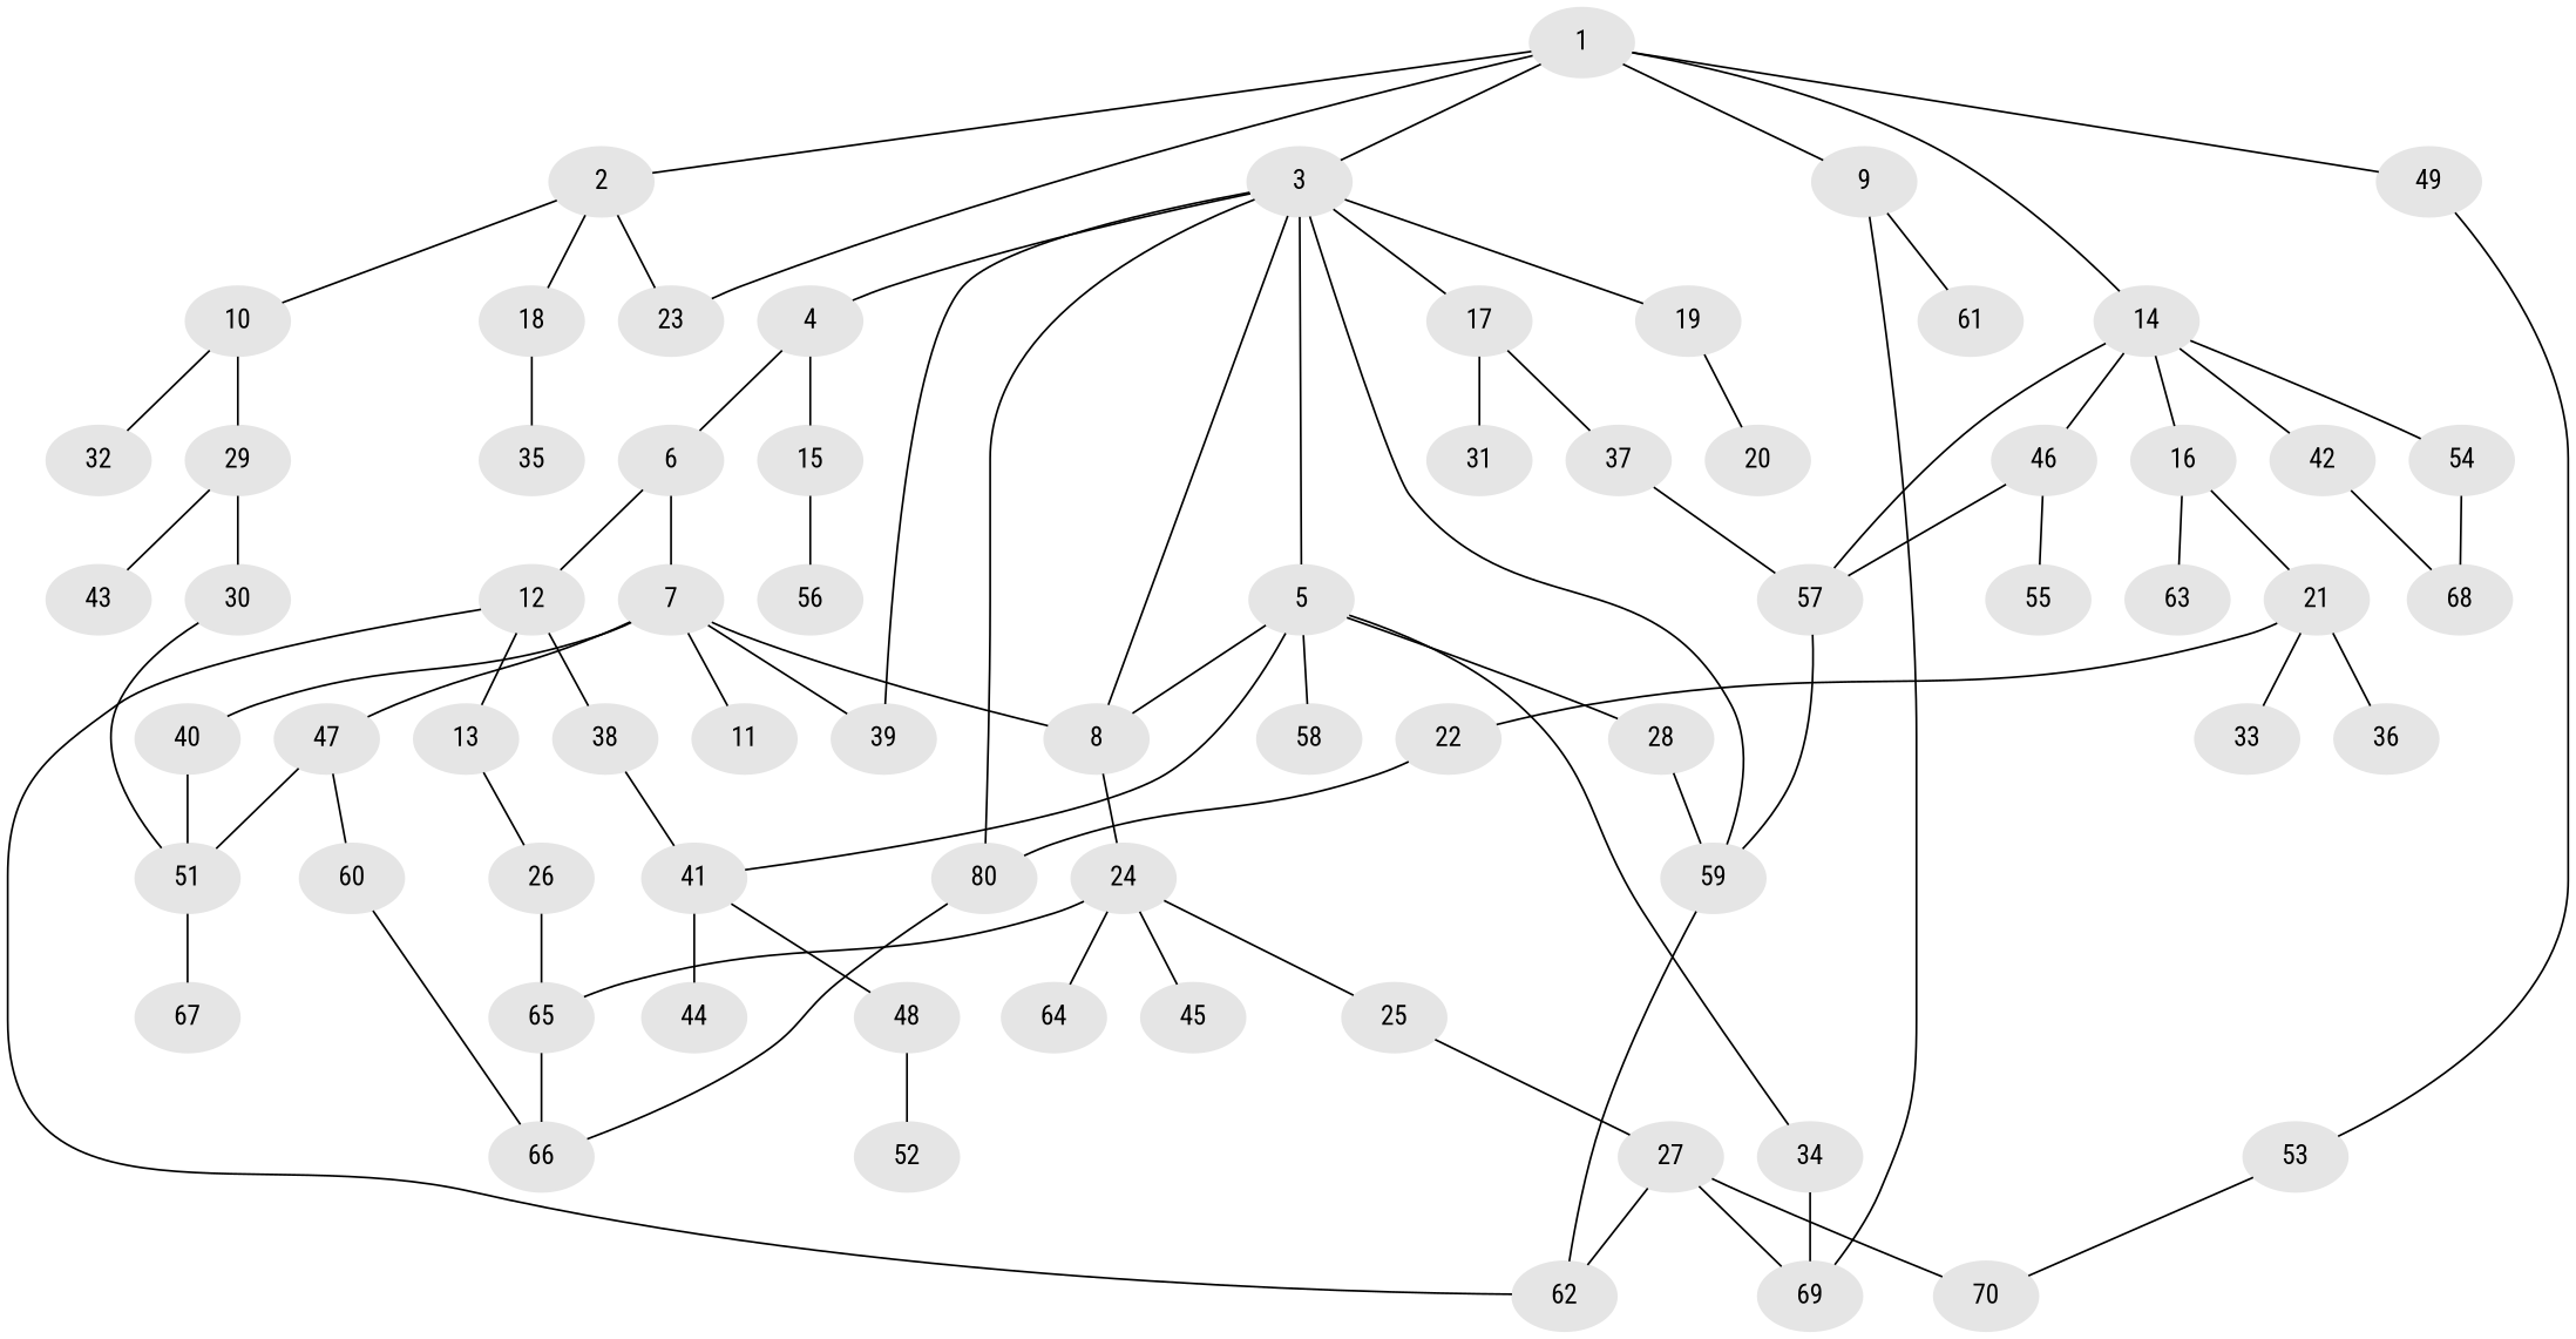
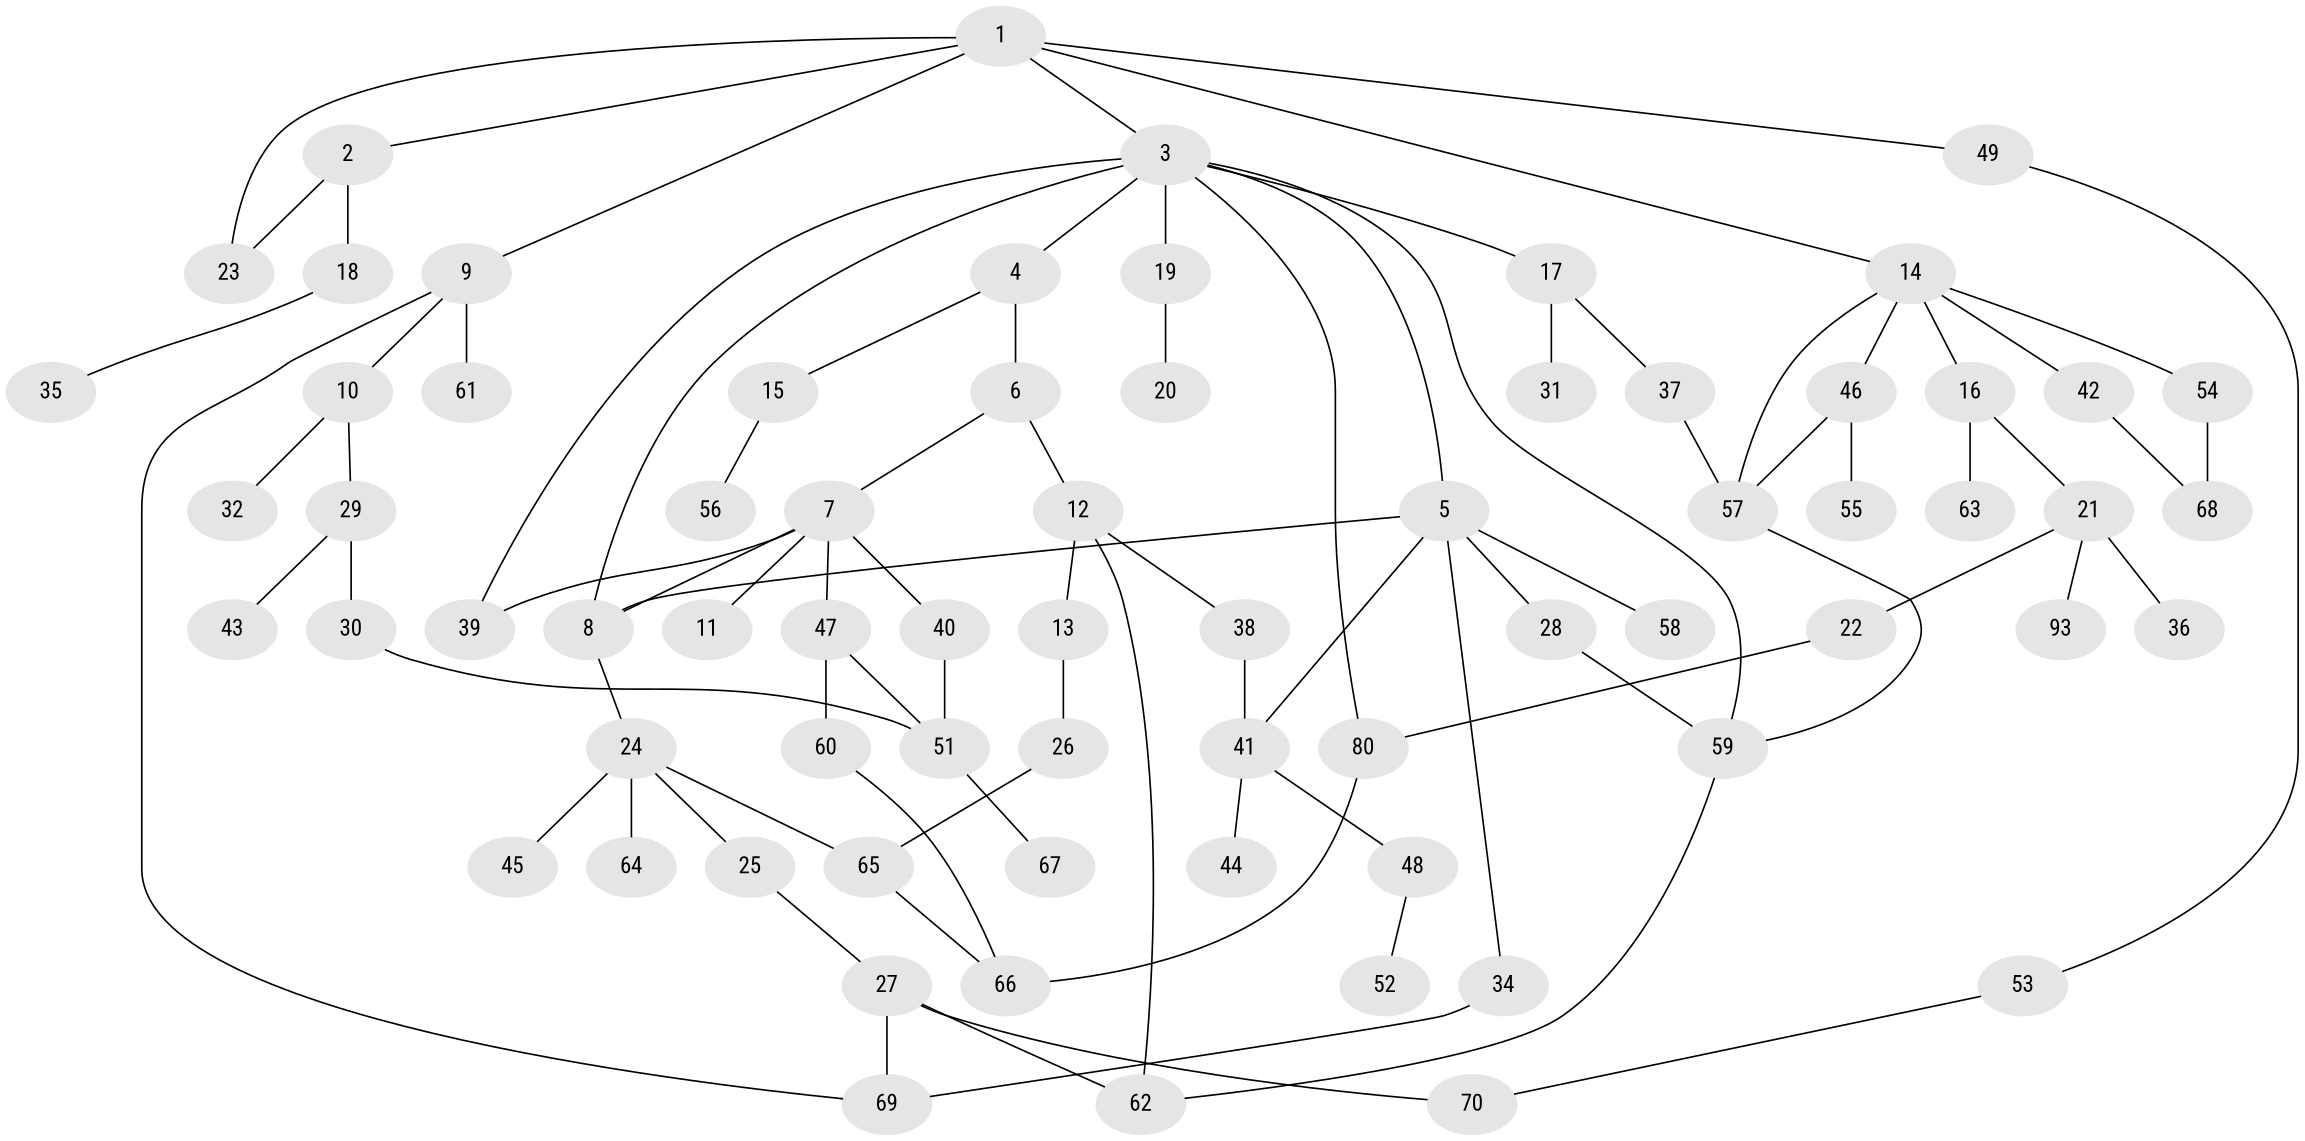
  graph {
    fontname="Roboto Condensed"
    node [color=gray90 fontname="Roboto Condensed" style=filled]
    edge [fontname="Roboto Condensed"]
    1
    2
    3
    9
    14
    23
    49
    18
    4
    5
    8
    17
    19
    39
    n15 [label=80]
    59
    10
    61
    69
    16
    42
    46
    54
    57
    53
    35
    6
    15
    28
    34
    41
    58
    24
    31
    37
    20
    66
    62
    7
    12
    56
    44
    48
    11
    40
    47
    13
    38
    51
    60
    25
    45
    64
    65
    29
    32
    30
    43
    26
    21
    63
    68
    55
    22
-   33
+   33 [label=93]
    36
    27
    70
    67
    52
    1 -- 2
    1 -- 3
    1 -- 9
    1 -- 14
    1 -- 23
    1 -- 49
    2 -- 23
    2 -- 18
    3 -- 4
    3 -- 5
    3 -- 8
    3 -- 17
    3 -- 19
    3 -- 39
    3 -- n15
    3 -- 59
-   2 -- 10
+   9 -- 10
    9 -- 61
    9 -- 69
    14 -- 16
    14 -- 42
    14 -- 46
    14 -- 54
    14 -- 57
    49 -- 53
    18 -- 35
    4 -- 6
    4 -- 15
    5 -- 8
    5 -- 28
    5 -- 34
    5 -- 41
    5 -- 58
    8 -- 24
    17 -- 31
    17 -- 37
    19 -- 20
    n15 -- 66
    59 -- 62
    10 -- 29
    10 -- 32
    16 -- 21
    16 -- 63
    42 -- 68
    46 -- 57
    46 -- 55
    54 -- 68
    57 -- 59
    53 -- 70
    6 -- 7
    6 -- 12
    15 -- 56
    28 -- 59
    34 -- 69
    41 -- 44
    41 -- 48
    24 -- 25
    24 -- 45
    24 -- 64
    24 -- 65
    37 -- 57
    7 -- 8
    7 -- 39
    7 -- 11
    7 -- 40
    7 -- 47
    12 -- 62
    12 -- 13
    12 -- 38
    48 -- 52
    40 -- 51
    47 -- 51
    47 -- 60
    13 -- 26
    38 -- 41
    51 -- 67
    60 -- 66
    25 -- 27
    65 -- 66
    29 -- 30
    29 -- 43
    30 -- 51
    26 -- 65
    21 -- 22
    21 -- 33
    21 -- 36
    22 -- n15
    27 -- 69
    27 -- 62
    27 -- 70
  }
